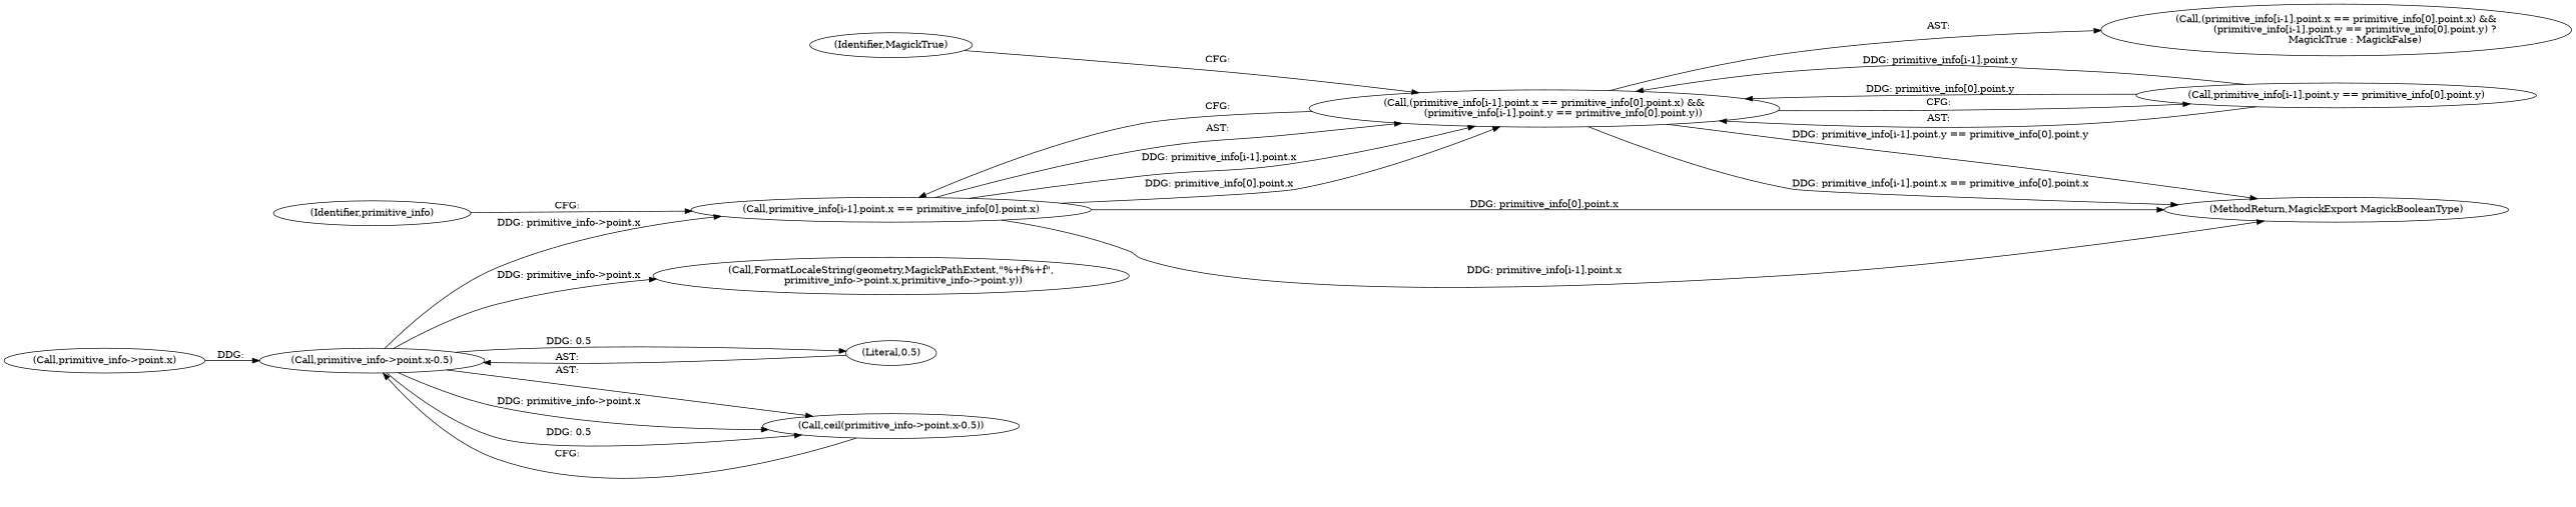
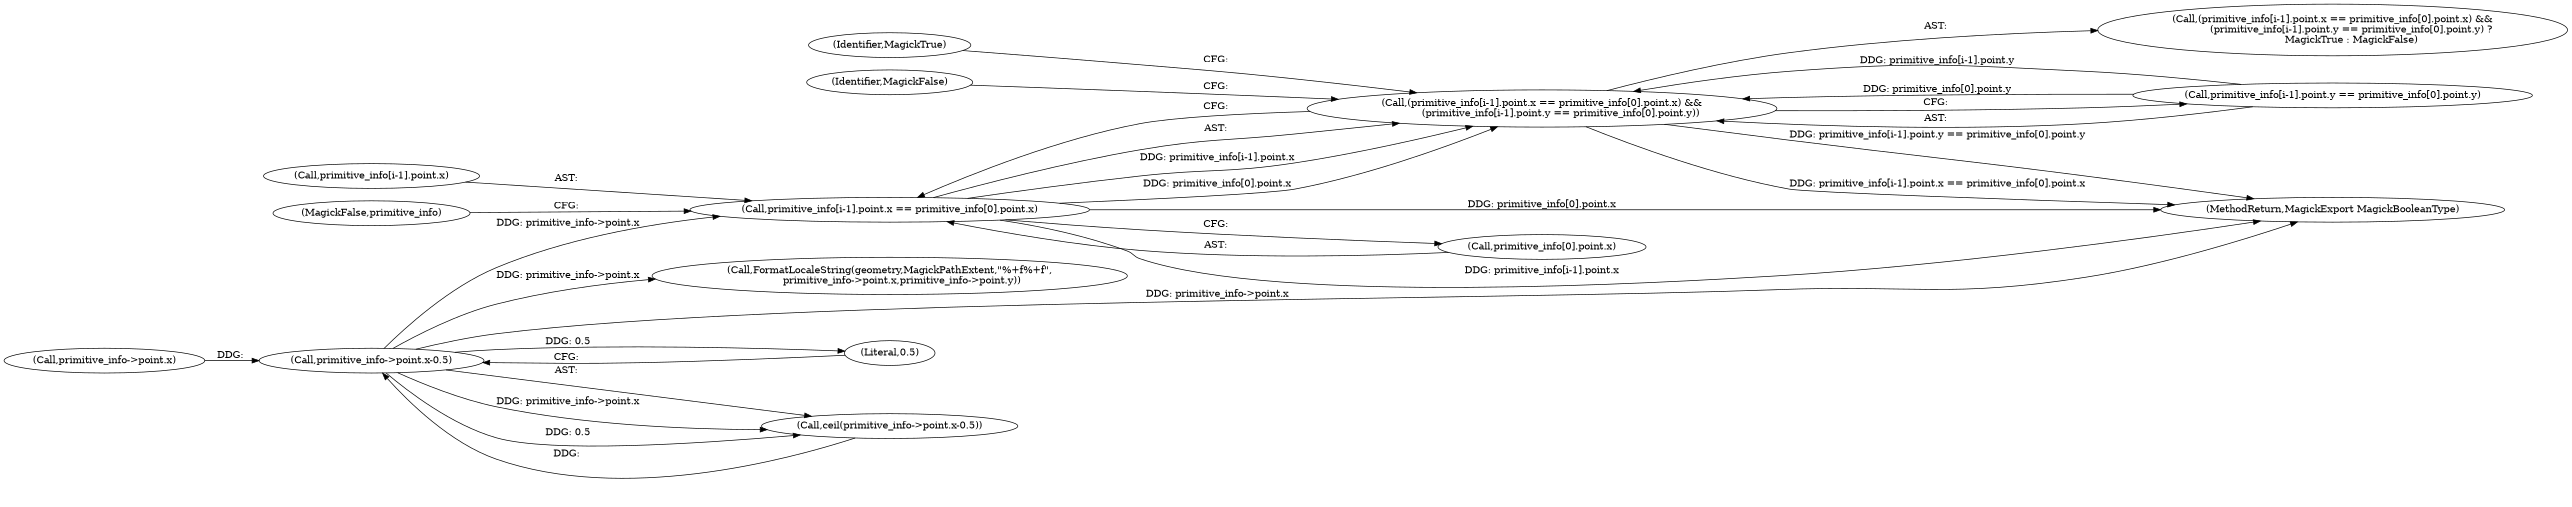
  digraph {
    rankdir=LR
    n1 [label="(Call,primitive_info[i-1].point.x == primitive_info[0].point.x)"]
    n2 [label="(Call,(primitive_info[i-1].point.x == primitive_info[0].point.x) &&\n            (primitive_info[i-1].point.y == primitive_info[0].point.y))"]
+   n3 [label="(Call,primitive_info[0].point.x)"]
    n4 [label="(MethodReturn,MagickExport MagickBooleanType)"]
    n5 [label="(Call,(primitive_info[i-1].point.x == primitive_info[0].point.x) &&\n            (primitive_info[i-1].point.y == primitive_info[0].point.y) ?\n            MagickTrue : MagickFalse)"]
    n6 [label="(Call,primitive_info[i-1].point.y == primitive_info[0].point.y)"]
    n7 [label="(Call,primitive_info->point.x-0.5)"]
    n8 [label="(Call,FormatLocaleString(geometry,MagickPathExtent,\"%+f%+f\",\n        primitive_info->point.x,primitive_info->point.y))"]
    n9 [label="(Literal,0.5)"]
    n10 [label="(Call,ceil(primitive_info->point.x-0.5))"]
    n11 [label="(Identifier,MagickTrue)"]
    n12 [label="(Call,primitive_info->point.x)"]
-   n15 [label="(Identifier,primitive_info)"]
+   n13 [label="(Identifier,MagickFalse)"]
+   n14 [label="(Call,primitive_info[i-1].point.x)"]
+   n15 [label="(MagickFalse,primitive_info)"]
    n1 -> n2 [label="AST: "]
    n1 -> n2 [label="DDG: primitive_info[i-1].point.x"]
    n1 -> n2 [label="DDG: primitive_info[0].point.x"]
+   n1 -> n3 [label="CFG: "]
    n1 -> n4 [label="DDG: primitive_info[0].point.x"]
    n1 -> n4 [label="DDG: primitive_info[i-1].point.x"]
    n2 -> n1 [label="CFG: "]
    n2 -> n4 [label="DDG: primitive_info[i-1].point.y == primitive_info[0].point.y"]
    n2 -> n4 [label="DDG: primitive_info[i-1].point.x == primitive_info[0].point.x"]
    n2 -> n5 [label="AST: "]
    n2 -> n6 [label="CFG: "]
+   n3 -> n1 [label="AST: "]
    n6 -> n2 [label="AST: "]
    n6 -> n2 [label="DDG: primitive_info[i-1].point.y"]
    n6 -> n2 [label="DDG: primitive_info[0].point.y"]
    n7 -> n1 [label="DDG: primitive_info->point.x"]
+   n7 -> n4 [label="DDG: primitive_info->point.x"]
    n7 -> n8 [label="DDG: primitive_info->point.x"]
    n7 -> n9 [label="DDG: 0.5"]
    n7 -> n10 [label="AST: "]
    n7 -> n10 [label="DDG: primitive_info->point.x"]
    n7 -> n10 [label="DDG: 0.5"]
-   n9 -> n7 [label="AST: "]
-   n10 -> n7 [label="CFG: "]
+   n9 -> n7 [label="CFG: "]
+   n10 -> n7 [label="DDG: "]
    n11 -> n2 [label="CFG: "]
    n12 -> n7 [label="DDG: "]
+   n13 -> n2 [label="CFG: "]
+   n14 -> n1 [label="AST: "]
    n15 -> n1 [label="CFG: "]
  }
